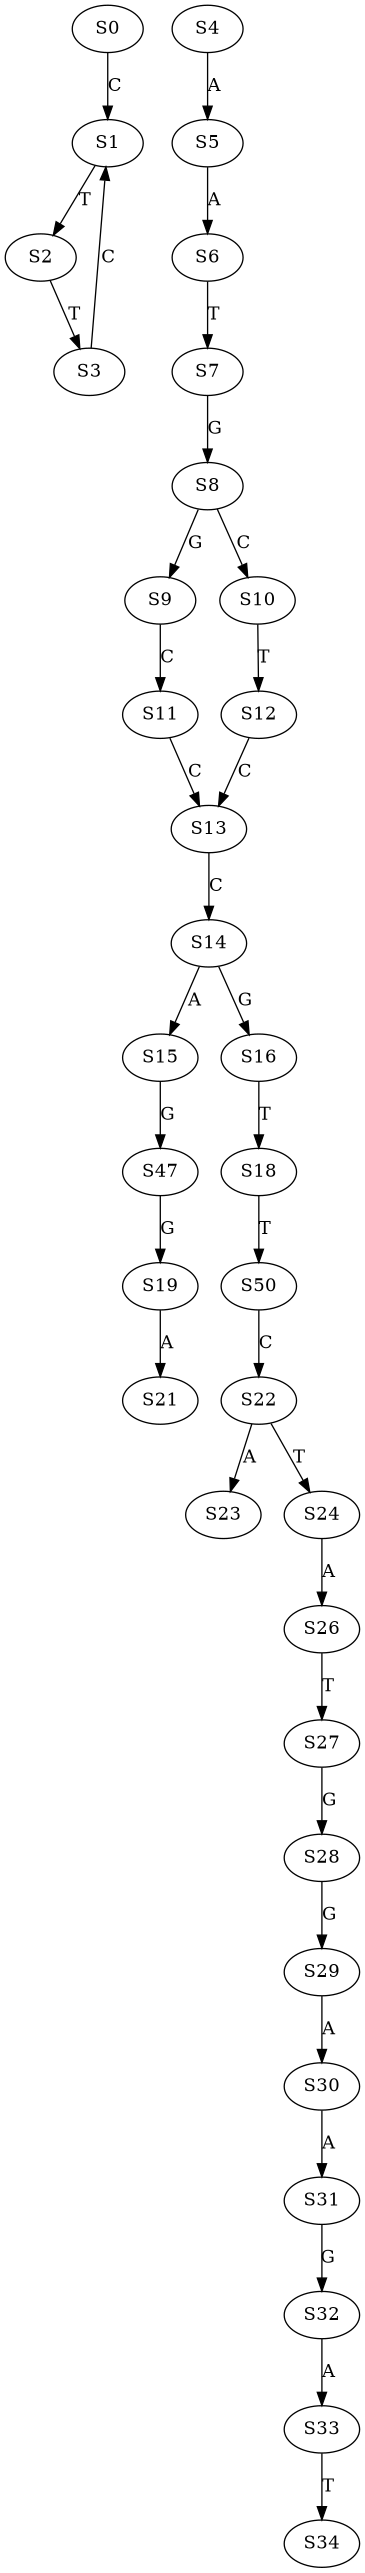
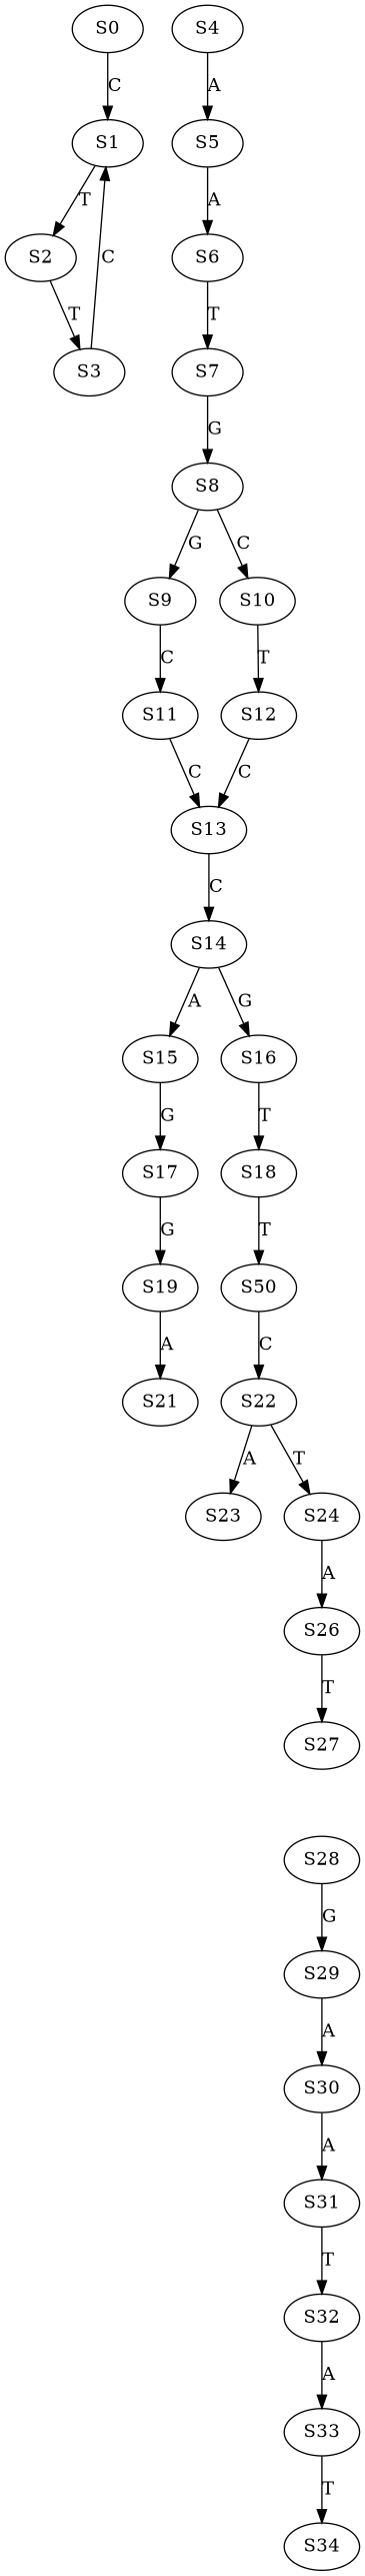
  strict digraph {
    S0
    S1
    S2
    S3
    S4
    S5
    S6
    S7
    S8
    S9
    S10
    S11
    S12
    S13
    S14
    S15
    S16
-   S17 [label=S47]
+   S17
    S18
    S19
    n21 [label=S50]
    S21
    S22
    S23
    S24
    S26
    S27
    S28
    S29
    S30
    S31
    S32
    S33
    S34
    S0 -> S1 [label=C]
    S1 -> S2 [label=T]
    S2 -> S3 [label=T]
    S3 -> S1 [label=C]
    S4 -> S5 [label=A]
    S5 -> S6 [label=A]
    S6 -> S7 [label=T]
    S7 -> S8 [label=G]
    S8 -> S9 [label=G]
    S8 -> S10 [label=C]
    S9 -> S11 [label=C]
    S10 -> S12 [label=T]
    S11 -> S13 [label=C]
    S12 -> S13 [label=C]
    S13 -> S14 [label=C]
    S14 -> S15 [label=A]
    S14 -> S16 [label=G]
    S15 -> S17 [label=G]
    S16 -> S18 [label=T]
    S17 -> S19 [label=G]
    S18 -> n21 [label=T]
    S19 -> S21 [label=A]
    n21 -> S22 [label=C]
    S22 -> S23 [label=A]
    S22 -> S24 [label=T]
    S24 -> S26 [label=A]
    S26 -> S27 [label=T]
-   S27 -> S28 [label=G]
    S28 -> S29 [label=G]
    S29 -> S30 [label=A]
    S30 -> S31 [label=A]
-   S31 -> S32 [label=G]
+   S31 -> S32 [label=T]
    S32 -> S33 [label=A]
    S33 -> S34 [label=T]
  }
